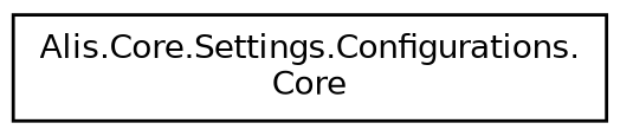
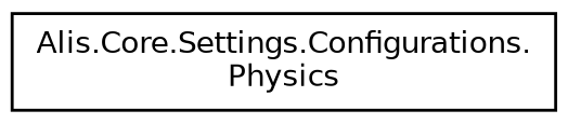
  digraph {
    rankdir=LR
    fontname="DejaVu Sans"
-   n1 [color=black fillcolor=white fontname="DejaVu Sans" fontsize=10 height=0.2 label="Alis.Core.Settings.Configurations.\lCore" shape=record style=filled width=0.4]
+   n1 [color=black fillcolor=white fontname="DejaVu Sans" fontsize=10 height=0.2 label="Alis.Core.Settings.Configurations.\lPhysics" shape=record style=filled width=0.4]
  }
